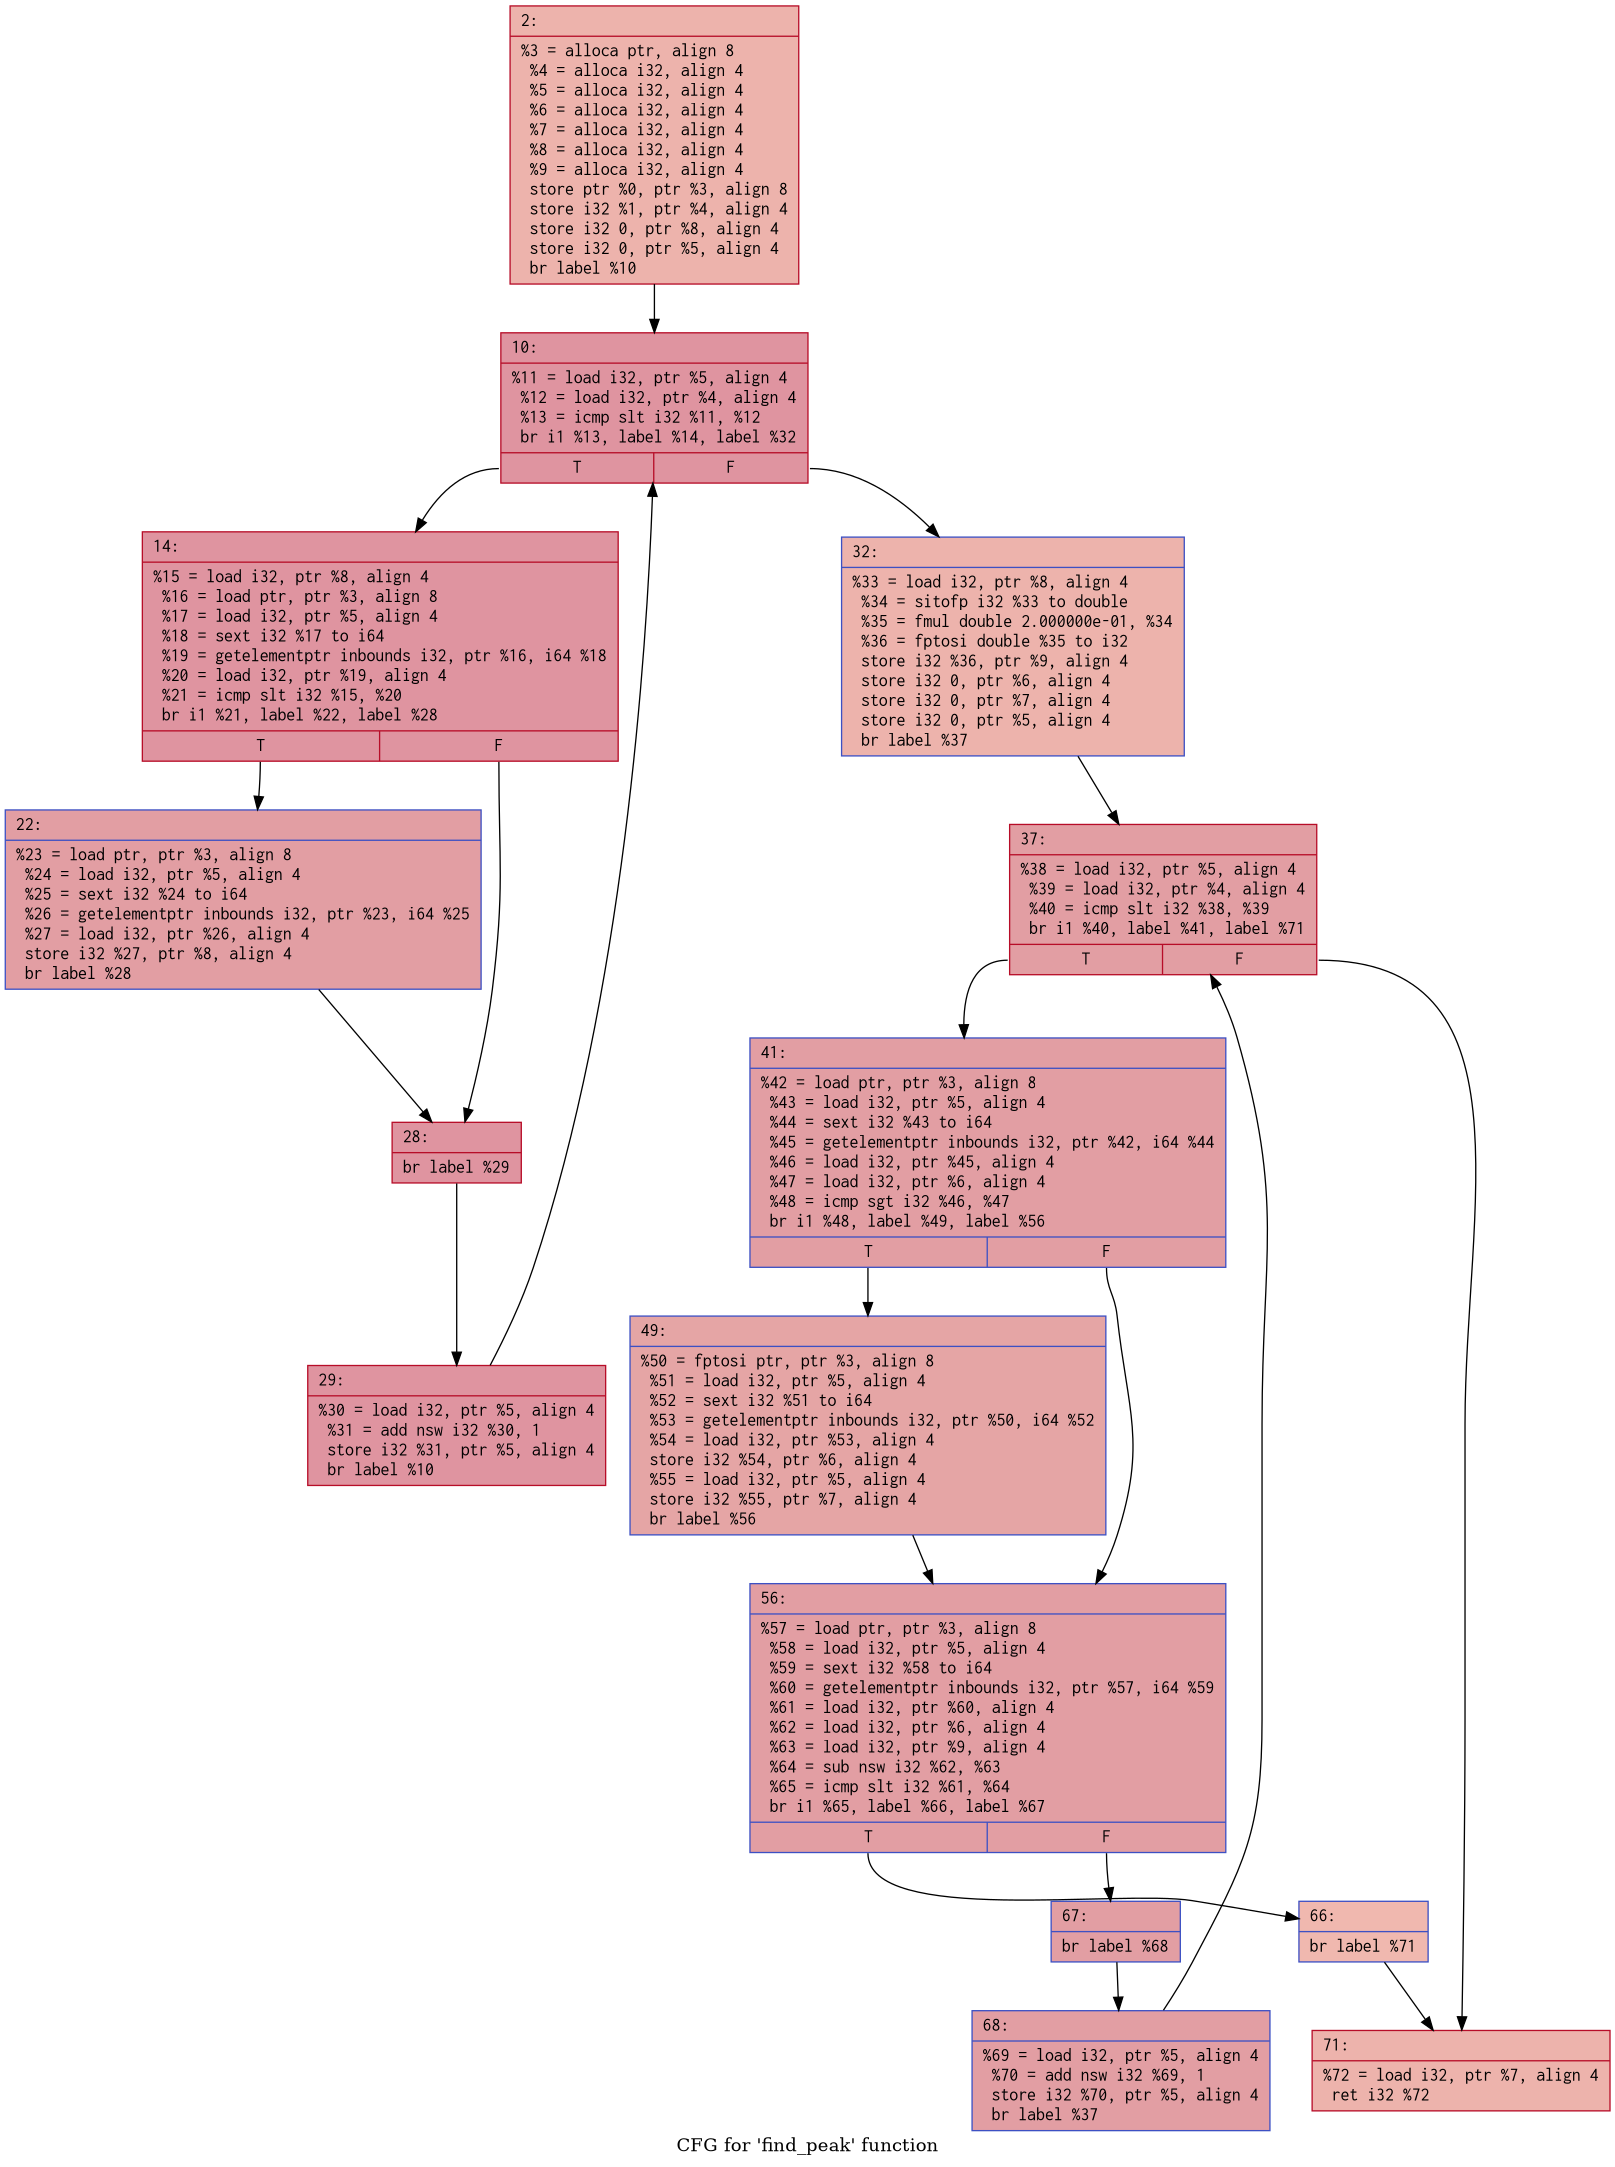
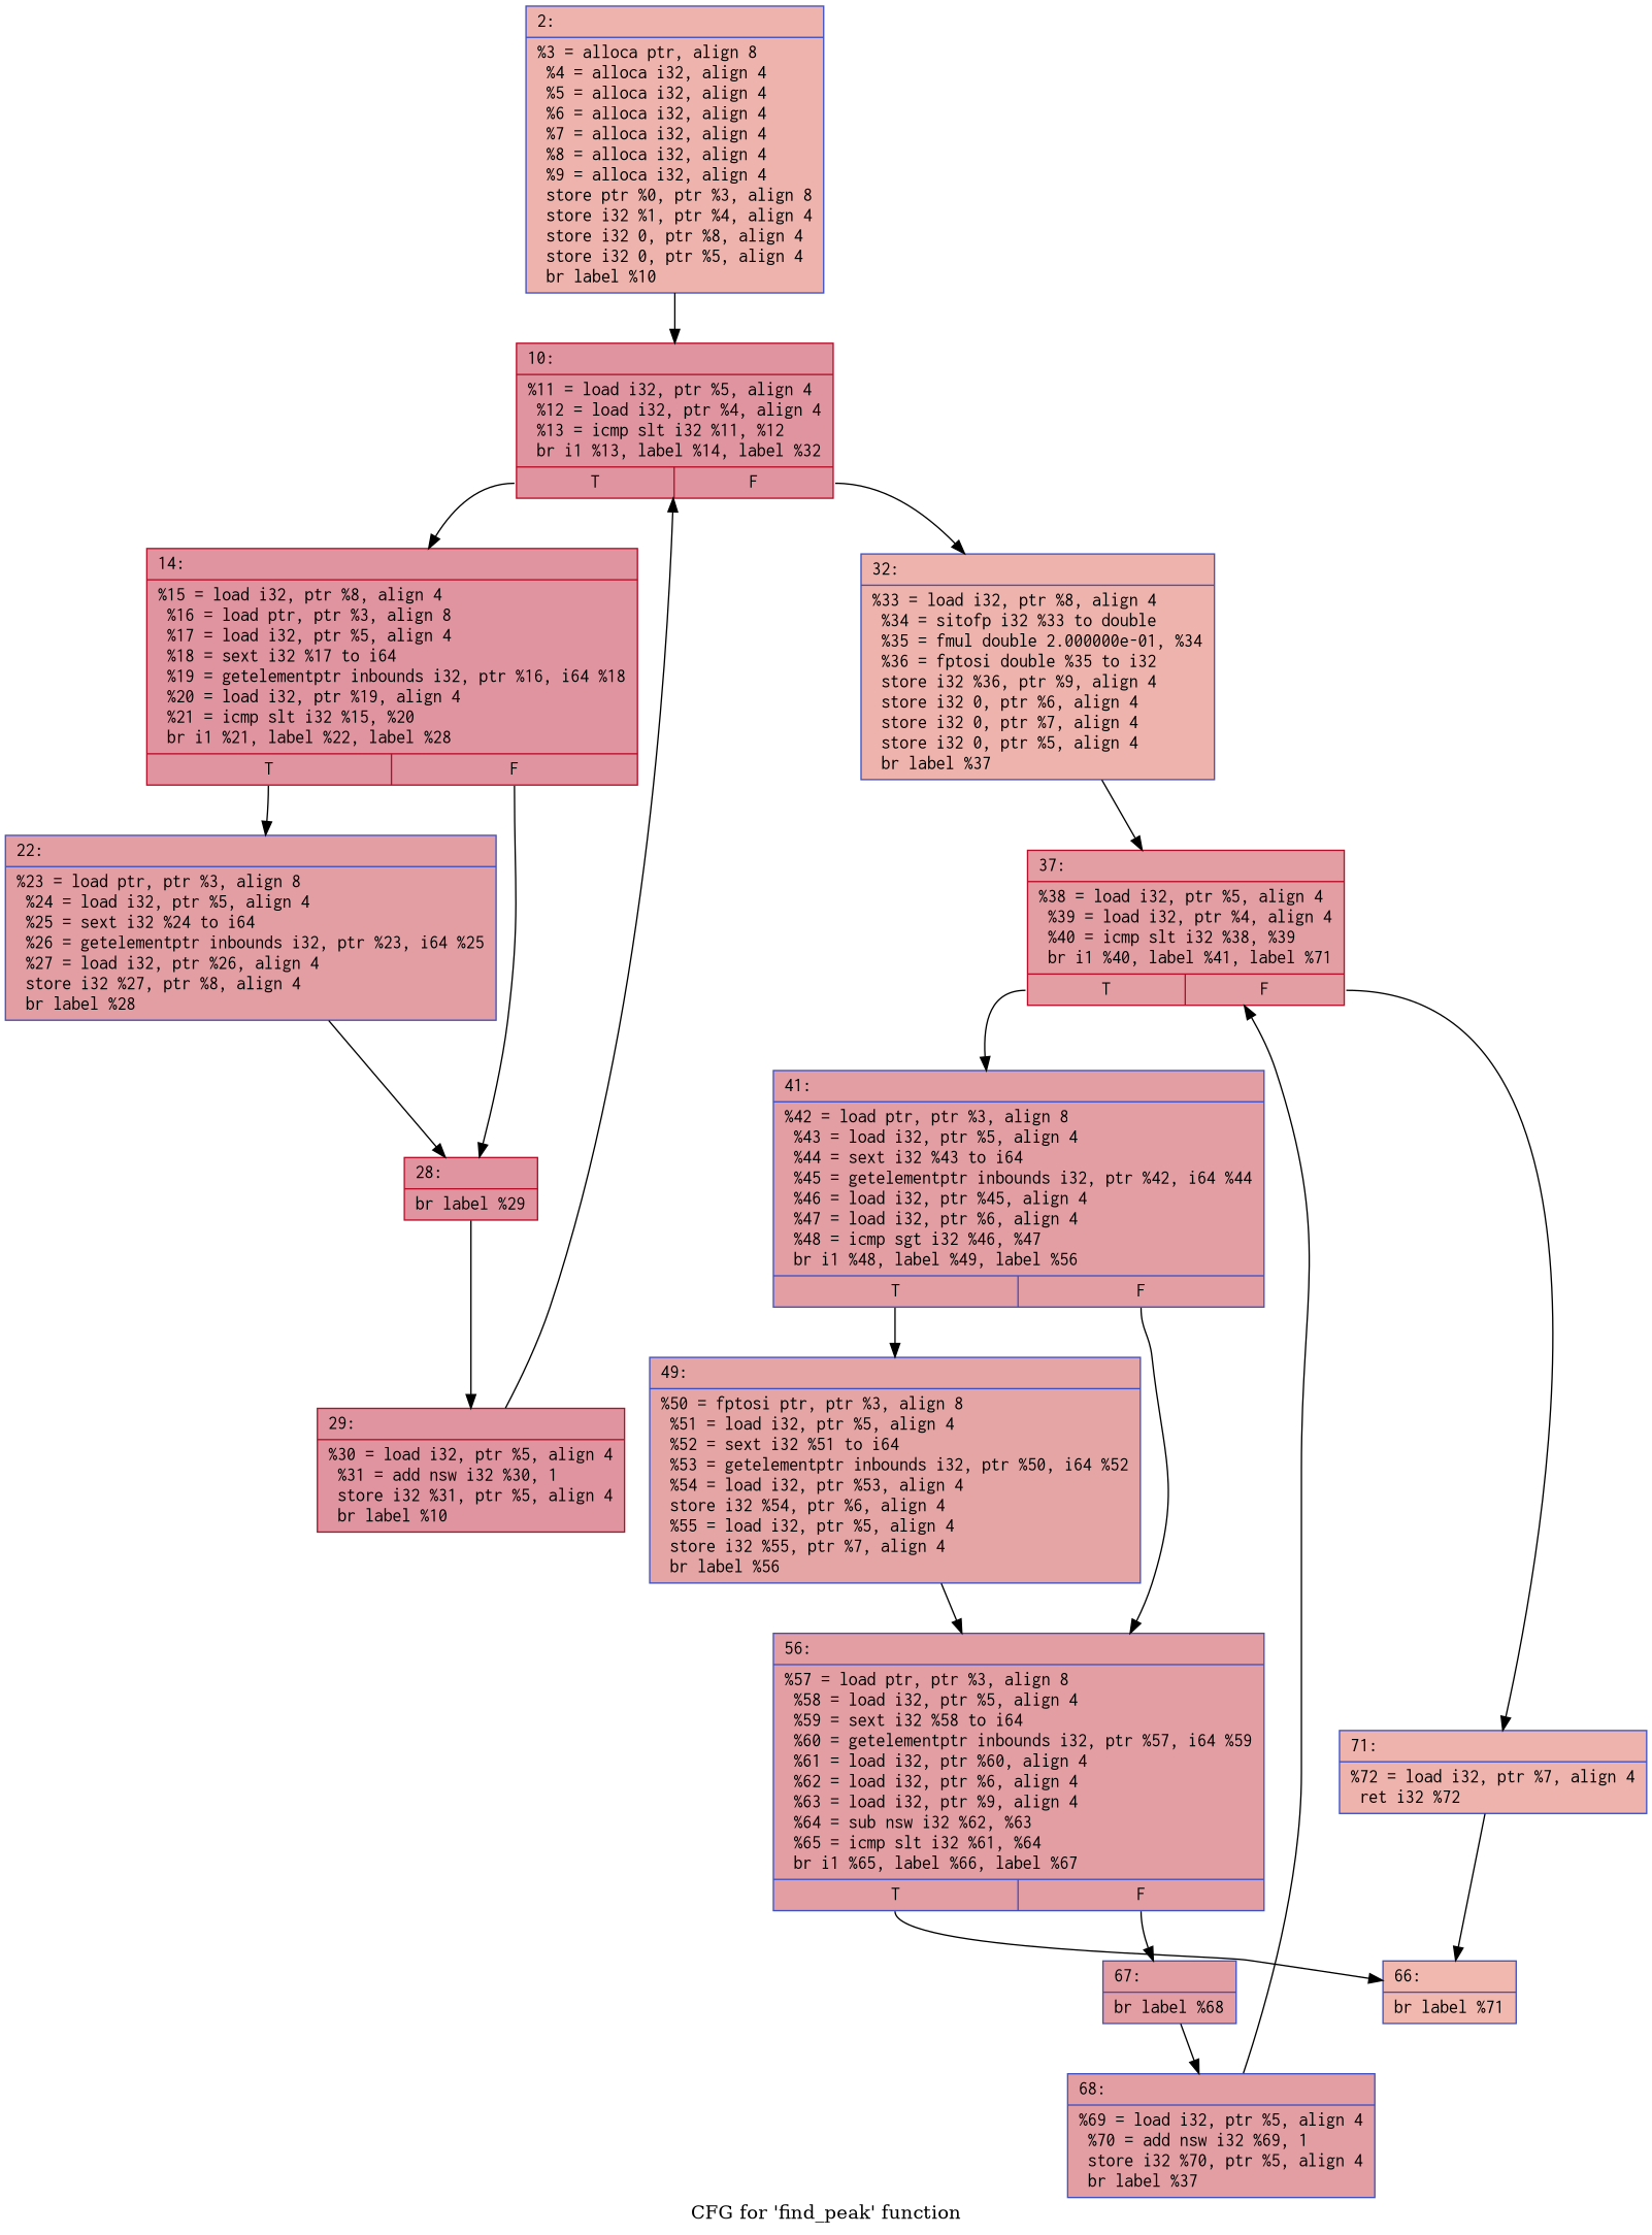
  digraph {
    label="CFG for 'find_peak' function"
    node [color="#3d50c3ff" fillcolor="#be242e70" fontname=Courier shape=record style=filled]
-   n1 [color="#b70d28ff" fillcolor="#d6524470" label="{2:\l|  %3 = alloca ptr, align 8\l  %4 = alloca i32, align 4\l  %5 = alloca i32, align 4\l  %6 = alloca i32, align 4\l  %7 = alloca i32, align 4\l  %8 = alloca i32, align 4\l  %9 = alloca i32, align 4\l  store ptr %0, ptr %3, align 8\l  store i32 %1, ptr %4, align 4\l  store i32 0, ptr %8, align 4\l  store i32 0, ptr %5, align 4\l  br label %10\l}"]
+   n1 [fillcolor="#d6524470" label="{2:\l|  %3 = alloca ptr, align 8\l  %4 = alloca i32, align 4\l  %5 = alloca i32, align 4\l  %6 = alloca i32, align 4\l  %7 = alloca i32, align 4\l  %8 = alloca i32, align 4\l  %9 = alloca i32, align 4\l  store ptr %0, ptr %3, align 8\l  store i32 %1, ptr %4, align 4\l  store i32 0, ptr %8, align 4\l  store i32 0, ptr %5, align 4\l  br label %10\l}"]
    n2 [color="#b70d28ff" fillcolor="#b70d2870" label="{10:\l|  %11 = load i32, ptr %5, align 4\l  %12 = load i32, ptr %4, align 4\l  %13 = icmp slt i32 %11, %12\l  br i1 %13, label %14, label %32\l|{<s0>T|<s1>F}}"]
    n3 [color="#b70d28ff" fillcolor="#b70d2870" label="{14:\l|  %15 = load i32, ptr %8, align 4\l  %16 = load ptr, ptr %3, align 8\l  %17 = load i32, ptr %5, align 4\l  %18 = sext i32 %17 to i64\l  %19 = getelementptr inbounds i32, ptr %16, i64 %18\l  %20 = load i32, ptr %19, align 4\l  %21 = icmp slt i32 %15, %20\l  br i1 %21, label %22, label %28\l|{<s0>T|<s1>F}}"]
    n4 [fillcolor="#d6524470" label="{32:\l|  %33 = load i32, ptr %8, align 4\l  %34 = sitofp i32 %33 to double\l  %35 = fmul double 2.000000e-01, %34\l  %36 = fptosi double %35 to i32\l  store i32 %36, ptr %9, align 4\l  store i32 0, ptr %6, align 4\l  store i32 0, ptr %7, align 4\l  store i32 0, ptr %5, align 4\l  br label %37\l}"]
    n5 [label="{22:\l|  %23 = load ptr, ptr %3, align 8\l  %24 = load i32, ptr %5, align 4\l  %25 = sext i32 %24 to i64\l  %26 = getelementptr inbounds i32, ptr %23, i64 %25\l  %27 = load i32, ptr %26, align 4\l  store i32 %27, ptr %8, align 4\l  br label %28\l}"]
    n6 [color="#b70d28ff" fillcolor="#b70d2870" label="{28:\l|  br label %29\l}"]
    n7 [color="#b70d28ff" label="{37:\l|  %38 = load i32, ptr %5, align 4\l  %39 = load i32, ptr %4, align 4\l  %40 = icmp slt i32 %38, %39\l  br i1 %40, label %41, label %71\l|{<s0>T|<s1>F}}"]
    n8 [color="#b70d28ff" fillcolor="#b70d2870" label="{29:\l|  %30 = load i32, ptr %5, align 4\l  %31 = add nsw i32 %30, 1\l  store i32 %31, ptr %5, align 4\l  br label %10\l}"]
    n9 [label="{41:\l|  %42 = load ptr, ptr %3, align 8\l  %43 = load i32, ptr %5, align 4\l  %44 = sext i32 %43 to i64\l  %45 = getelementptr inbounds i32, ptr %42, i64 %44\l  %46 = load i32, ptr %45, align 4\l  %47 = load i32, ptr %6, align 4\l  %48 = icmp sgt i32 %46, %47\l  br i1 %48, label %49, label %56\l|{<s0>T|<s1>F}}"]
-   n10 [color="#b70d28ff" fillcolor="#d6524470" label="{71:\l|  %72 = load i32, ptr %7, align 4\l  ret i32 %72\l}"]
+   n10 [fillcolor="#d6524470" label="{71:\l|  %72 = load i32, ptr %7, align 4\l  ret i32 %72\l}"]
    n11 [fillcolor="#c5333470" label="{49:\l|  %50 = fptosi ptr, ptr %3, align 8\l  %51 = load i32, ptr %5, align 4\l  %52 = sext i32 %51 to i64\l  %53 = getelementptr inbounds i32, ptr %50, i64 %52\l  %54 = load i32, ptr %53, align 4\l  store i32 %54, ptr %6, align 4\l  %55 = load i32, ptr %5, align 4\l  store i32 %55, ptr %7, align 4\l  br label %56\l}"]
    n12 [label="{56:\l|  %57 = load ptr, ptr %3, align 8\l  %58 = load i32, ptr %5, align 4\l  %59 = sext i32 %58 to i64\l  %60 = getelementptr inbounds i32, ptr %57, i64 %59\l  %61 = load i32, ptr %60, align 4\l  %62 = load i32, ptr %6, align 4\l  %63 = load i32, ptr %9, align 4\l  %64 = sub nsw i32 %62, %63\l  %65 = icmp slt i32 %61, %64\l  br i1 %65, label %66, label %67\l|{<s0>T|<s1>F}}"]
    n13 [fillcolor="#dc5d4a70" label="{66:\l|  br label %71\l}"]
    n14 [label="{67:\l|  br label %68\l}"]
    n15 [label="{68:\l|  %69 = load i32, ptr %5, align 4\l  %70 = add nsw i32 %69, 1\l  store i32 %70, ptr %5, align 4\l  br label %37\l}"]
    n1 -> n2
    n2 -> n3 [tailport=s0]
    n2 -> n4 [tailport=s1]
    n3 -> n5 [tailport=s0]
    n3 -> n6 [tailport=s1]
    n4 -> n7
    n5 -> n6
    n6 -> n8
    n7 -> n9 [tailport=s0]
    n7 -> n10 [tailport=s1]
    n8 -> n2
    n9 -> n11 [tailport=s0]
    n9 -> n12 [tailport=s1]
    n11 -> n12
    n12 -> n13 [tailport=s0]
    n12 -> n14 [tailport=s1]
-   n13 -> n10
+   n10 -> n13
    n14 -> n15
    n15 -> n7
  }
